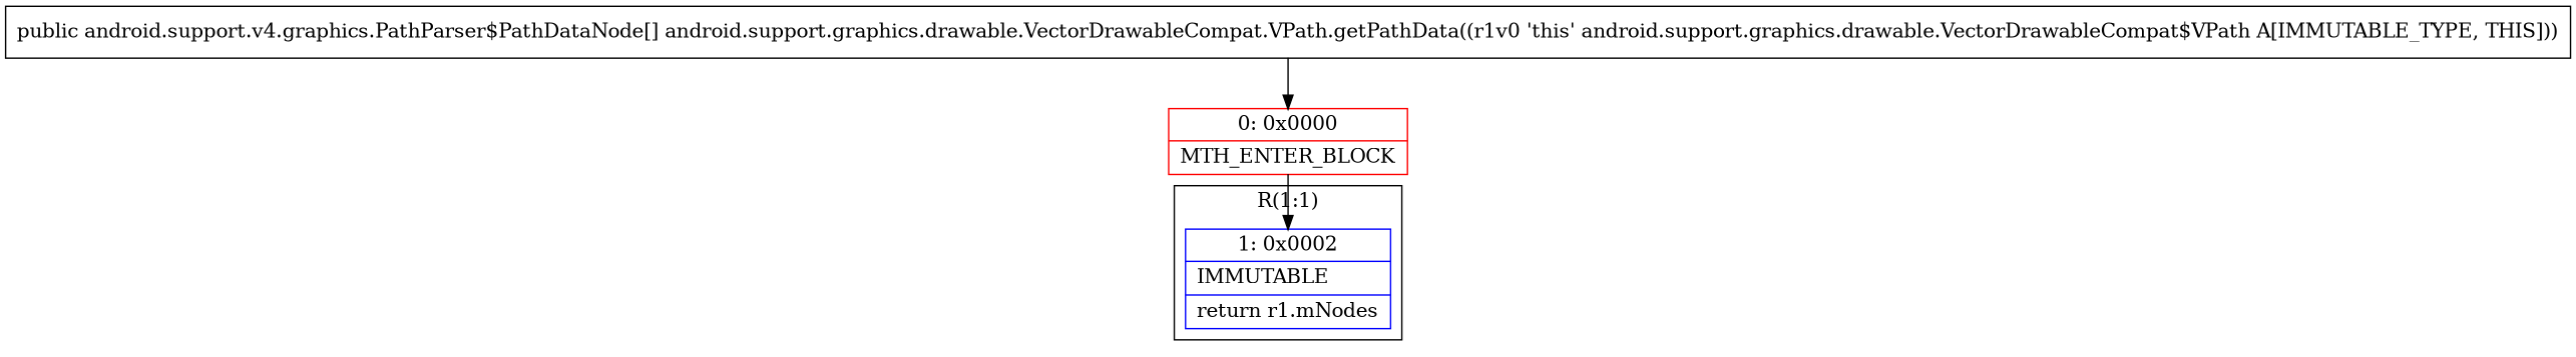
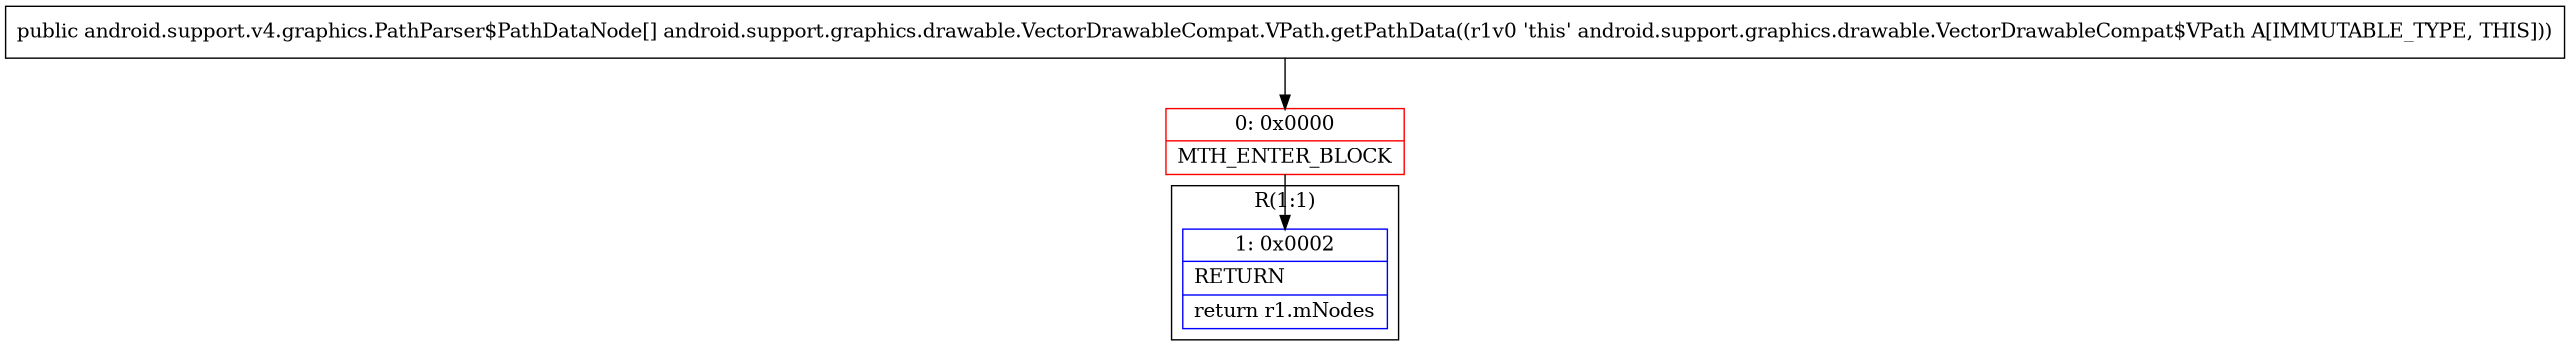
  digraph {
    node [shape=record]
-   n1 [color=blue label="{1\:\ 0x0002|IMMUTABLE\l|return r1.mNodes\l}"]
+   n1 [color=blue label="{1\:\ 0x0002|RETURN\l|return r1.mNodes\l}"]
    n2 [color=red label="{0\:\ 0x0000|MTH_ENTER_BLOCK\l}"]
    n3 [label="{public android.support.v4.graphics.PathParser$PathDataNode[] android.support.graphics.drawable.VectorDrawableCompat.VPath.getPathData((r1v0 'this' android.support.graphics.drawable.VectorDrawableCompat$VPath A[IMMUTABLE_TYPE, THIS])) }"]
    subgraph cluster_1 {
      label="R(1:1)"
      n1
    }
    n2 -> n1
    n3 -> n2
  }
